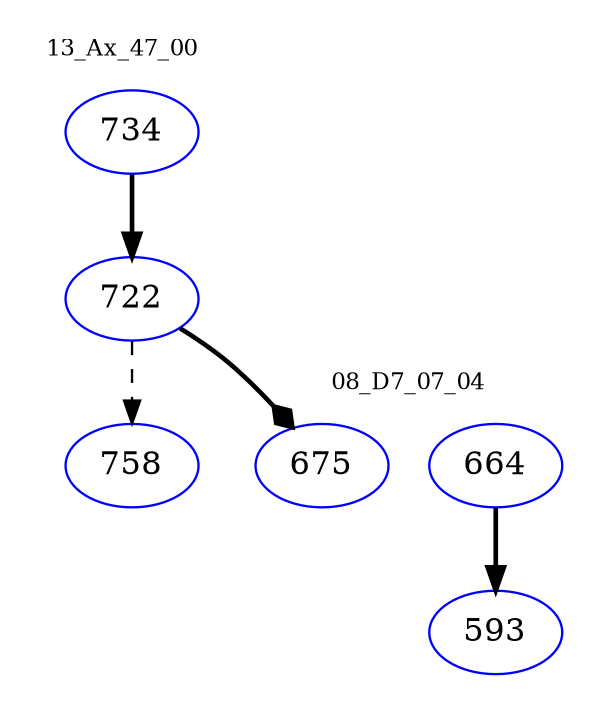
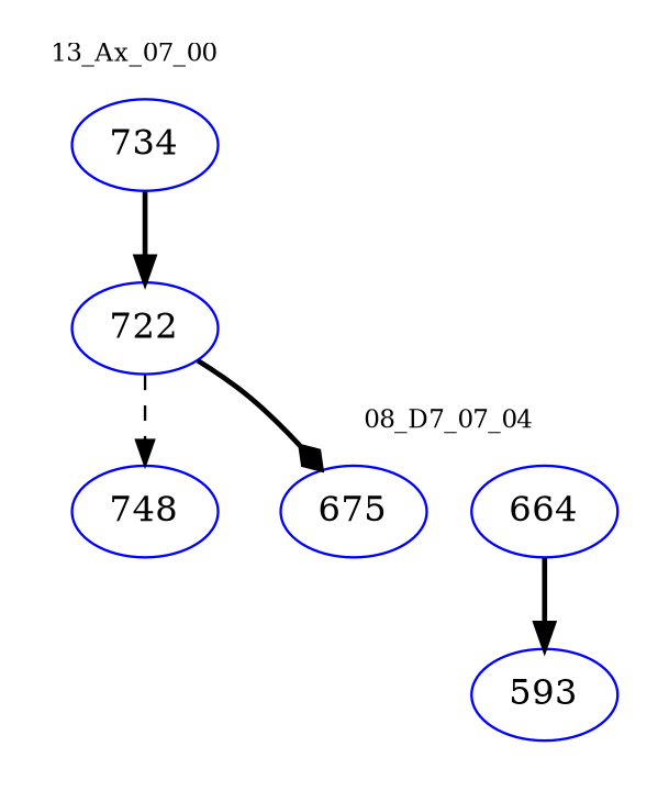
  digraph {
    node [color=blue]
    edge [arrowhead=normal color=black style=bold]
    n1 [label=734]
    n2 [label=722]
-   n3 [label=758]
+   n3 [label=748]
    n4 [label=664]
    n5 [label=593]
    n6 [label=675]
    subgraph cluster_1 {
      color=white
      fontsize=10
-     label="13_Ax_47_00"
+     label="13_Ax_07_00"
      n1
      n2
      n3
    }
    subgraph cluster_2 {
      color=white
      fontsize=10
      label="08_D7_07_04"
      n4
      n5
      n6
    }
    n1 -> n2
    n2 -> n3 [style=dashed]
    n2 -> n6 [arrowhead=diamond]
    n4 -> n5
  }
